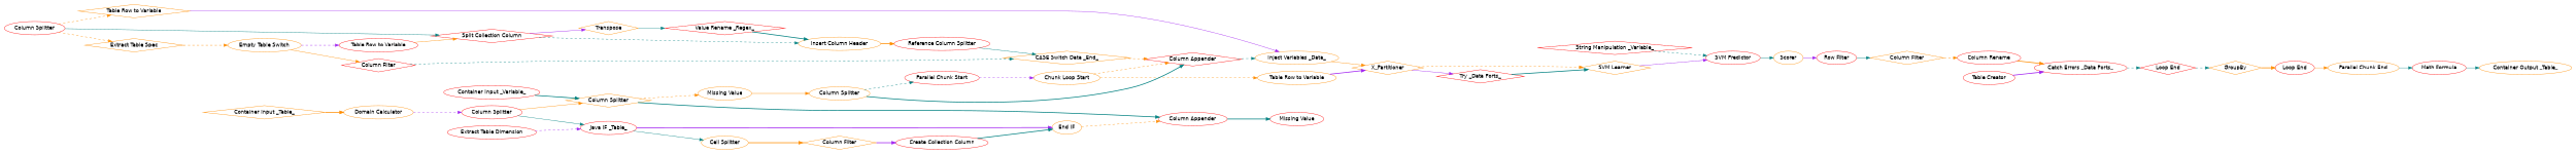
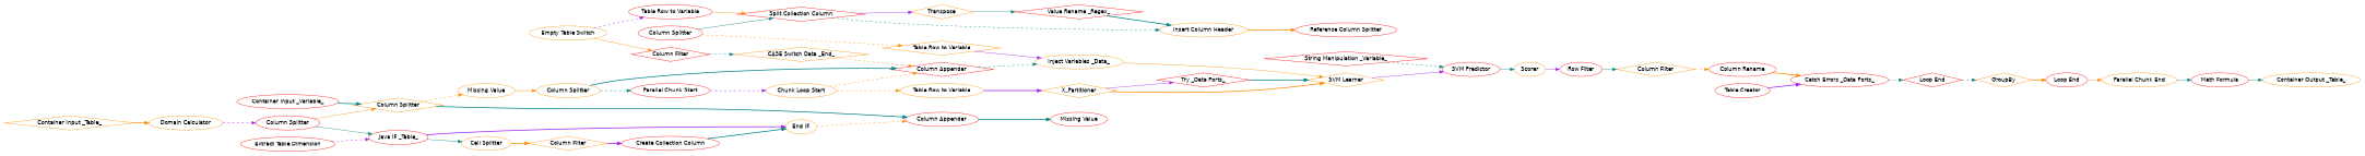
  digraph {
    fontname="DejaVu Sans"
    rankdir=LR
    node [color=red fontname="DejaVu Sans" shape=ellipse]
    edge [color=teal fontname="DejaVu Sans" style=solid]
    n1 [label="Value Rename _Regex_" shape=diamond]
    n2 [color=darkorange label="Insert Column Header"]
    n3 [label="Reference Column Splitter"]
    n4 [label="String Manipulation _Variable_" shape=diamond]
    n5 [label="SVM Predictor"]
    n6 [color=darkorange label=Scorer]
    n7 [color=darkorange label="Domain Calculator"]
    n8 [label="Column Splitter"]
    n9 [label="Java IF _Table_"]
    n10 [color=darkorange label="Column Splitter" shape=diamond]
    n11 [color=darkorange label="Inject Variables _Data_"]
    n12 [color=darkorange label=X_Partitioner shape=diamond]
    n13 [color=darkorange label="SVM Learner" shape=diamond]
    n14 [label="Try _Data Ports_" shape=diamond]
    n15 [color=darkorange label="End IF"]
    n16 [color=darkorange label="Cell Splitter"]
    n17 [label="Column Appender"]
    n18 [color=darkorange label="Column Filter" shape=diamond]
    n19 [label="Catch Errors _Data Ports_"]
    n20 [label="Loop End" shape=diamond]
    n21 [color=darkorange label=GroupBy shape=diamond]
    n22 [label="Missing Value"]
    n23 [label="Container Input _Variable_"]
    n24 [color=darkorange label="Missing Value"]
    n25 [label="Column Splitter"]
    n26 [color=darkorange label="Table Row to Variable" shape=diamond]
    n27 [label="Split Collection Column" shape=diamond]
-   n28 [color=darkorange label="Extract Table Spec" shape=diamond]
    n29 [color=darkorange label=Transpose shape=diamond]
    n30 [color=darkorange label="Empty Table Switch"]
    n31 [label="Table Row to Variable"]
    n32 [label="Column Filter" shape=diamond]
    n33 [color=darkorange label="CASE Switch Data _End_" shape=diamond]
    n34 [label="Column Appender" shape=diamond]
    n35 [color=darkorange label="Chunk Loop Start"]
    n36 [color=darkorange label="Table Row to Variable"]
    n37 [label="Create Collection Column"]
    n38 [label="Math Formula"]
    n39 [color=darkorange label="Container Output _Table_"]
    n40 [color=darkorange label="Column Filter" shape=diamond]
    n41 [label="Column Rename"]
    n42 [color=darkorange label="Column Splitter"]
    n43 [label="Extract Table Dimension"]
    n44 [label="Loop End"]
    n45 [label="Row Filter"]
    n46 [color=darkorange label="Parallel Chunk End"]
    n47 [color=darkorange label="Container Input _Table_" shape=diamond]
    n48 [label="Parallel Chunk Start"]
    n49 [label="Table Creator"]
    n1 -> n2 [style=bold]
    n2 -> n3 [color=darkorange style=bold]
-   n3 -> n33
    n4 -> n5 [style=dashed]
    n5 -> n6
    n6 -> n45 [color=purple]
    n7 -> n8 [color=purple style=dashed]
    n8 -> n9
    n8 -> n10 [color=darkorange]
    n9 -> n15 [color=purple style=bold]
    n9 -> n16
    n10 -> n17 [style=bold]
    n10 -> n24 [color=darkorange style=dashed]
-   n11 -> n12 [color=darkorange]
-   n12 -> n13 [color=darkorange style=dashed]
+   n11 -> n13 [color=darkorange]
+   n12 -> n13 [color=darkorange style=bold]
    n12 -> n14 [color=purple]
    n13 -> n5 [color=purple]
    n14 -> n13 [style=bold]
    n15 -> n17 [color=darkorange style=dashed]
    n16 -> n18 [color=darkorange style=bold]
    n17 -> n22 [style=bold]
    n18 -> n37 [color=purple style=bold]
    n19 -> n20 [style=dashed]
    n20 -> n21 [style=dashed]
    n21 -> n44 [color=darkorange style=bold]
    n23 -> n10 [style=bold]
    n24 -> n42 [color=darkorange]
    n25 -> n26 [color=darkorange style=dashed]
    n25 -> n27
-   n25 -> n28 [color=darkorange style=dashed]
    n26 -> n11 [color=purple]
    n27 -> n2 [style=dashed]
    n27 -> n29 [color=purple]
-   n28 -> n30 [color=darkorange style=dashed]
    n29 -> n1
    n30 -> n31 [color=purple style=dashed]
    n30 -> n32 [color=darkorange]
    n31 -> n27 [color=darkorange]
    n32 -> n33 [style=dashed]
    n33 -> n34 [color=darkorange style=dashed]
    n34 -> n11 [style=dashed]
    n35 -> n34 [color=darkorange style=dashed]
    n35 -> n36 [color=darkorange style=dashed]
    n36 -> n12 [color=purple style=bold]
    n37 -> n15 [style=bold]
    n38 -> n39
    n40 -> n41 [color=darkorange style=dashed]
    n41 -> n19 [color=darkorange style=bold]
    n42 -> n34 [style=bold]
    n42 -> n48 [style=dashed]
    n43 -> n9 [color=purple style=dashed]
    n44 -> n46 [color=darkorange]
    n45 -> n40
    n46 -> n38
    n47 -> n7 [color=darkorange style=bold]
    n48 -> n35 [color=purple style=dashed]
    n49 -> n19 [color=purple style=bold]
  }
